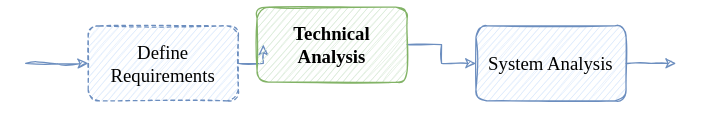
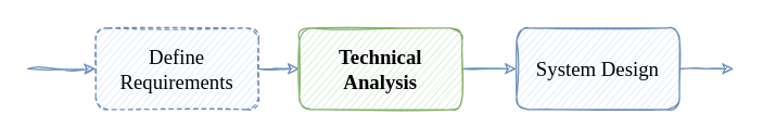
  <mxCell id="0" />
  <mxCell id="1" parent="0" />
  <mxCell id="2" value="" style="edgeStyle=orthogonalEdgeStyle;rounded=0;orthogonalLoop=1;jettySize=auto;html=1;fillColor=#dae8fc;strokeColor=#6c8ebf;fontFamily=Kalam;fontSize=15;sketch=1;" parent="1" target="4" edge="1"><mxGeometry relative="1" as="geometry"><mxPoint x="20" y="50" as="sourcePoint" /></mxGeometry></mxCell>
  <mxCell id="3" value="" style="edgeStyle=orthogonalEdgeStyle;rounded=0;orthogonalLoop=1;jettySize=auto;html=1;fillColor=#dae8fc;strokeColor=#6c8ebf;fontFamily=Kalam;fontSize=15;sketch=1;" parent="1" source="4" target="6" edge="1"><mxGeometry relative="1" as="geometry" /></mxCell>
  <mxCell id="4" value="Define Requirements" style="rounded=1;whiteSpace=wrap;html=1;fillColor=#dae8fc;strokeColor=#6c8ebf;fontFamily=Kalam;fontSize=15;sketch=1;dashed=1;" parent="1" vertex="1"><mxGeometry x="70" y="20" width="120" height="60" as="geometry" /></mxCell>
  <mxCell id="5" value="" style="edgeStyle=orthogonalEdgeStyle;rounded=0;orthogonalLoop=1;jettySize=auto;html=1;fillColor=#dae8fc;strokeColor=#6c8ebf;fontFamily=Kalam;fontSize=15;sketch=1;" parent="1" source="6" target="8" edge="1"><mxGeometry relative="1" as="geometry" /></mxCell>
- <mxCell id="6" value="Technical Analysis" style="rounded=1;whiteSpace=wrap;html=1;fillColor=#d5e8d4;strokeColor=#82b366;fontFamily=Kalam;fontSize=15;sketch=1;fontStyle=1" parent="1" vertex="1"><mxGeometry x="205" y="5" width="120" height="60" as="geometry" /></mxCell>
+ <mxCell id="6" value="Technical Analysis" style="rounded=1;whiteSpace=wrap;html=1;fillColor=#d5e8d4;strokeColor=#82b366;fontFamily=Kalam;fontSize=15;sketch=1;fontStyle=1" parent="1" vertex="1"><mxGeometry x="220" y="20" width="120" height="60" as="geometry" /></mxCell>
  <mxCell id="7" value="" style="edgeStyle=orthogonalEdgeStyle;rounded=0;orthogonalLoop=1;jettySize=auto;html=1;fillColor=#dae8fc;strokeColor=#6c8ebf;fontFamily=Kalam;fontSize=15;sketch=1;" parent="1" source="8" edge="1"><mxGeometry relative="1" as="geometry"><mxPoint x="540" y="50" as="targetPoint" /></mxGeometry></mxCell>
- <mxCell id="8" value="System Analysis" style="rounded=1;whiteSpace=wrap;html=1;fillColor=#dae8fc;strokeColor=#6c8ebf;fontFamily=Kalam;fontSize=15;sketch=1;" parent="1" vertex="1"><mxGeometry x="380" y="20" width="120" height="60" as="geometry" /></mxCell>
+ <mxCell id="8" value="System Design" style="rounded=1;whiteSpace=wrap;html=1;fillColor=#dae8fc;strokeColor=#6c8ebf;fontFamily=Kalam;fontSize=15;sketch=1;" parent="1" vertex="1"><mxGeometry x="380" y="20" width="120" height="60" as="geometry" /></mxCell>
